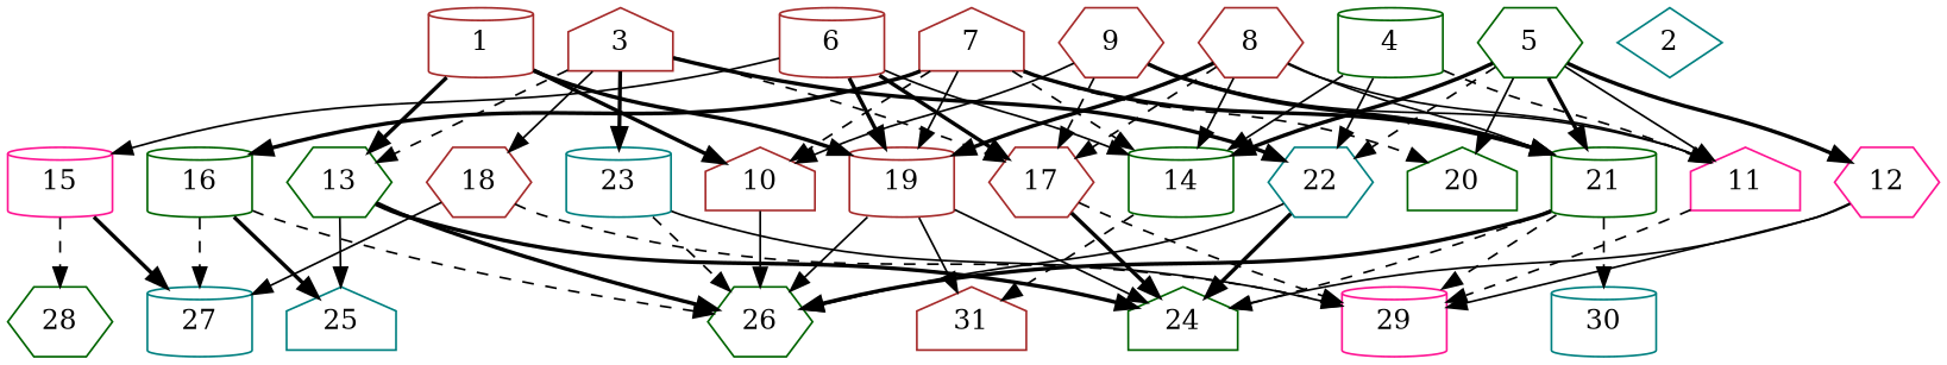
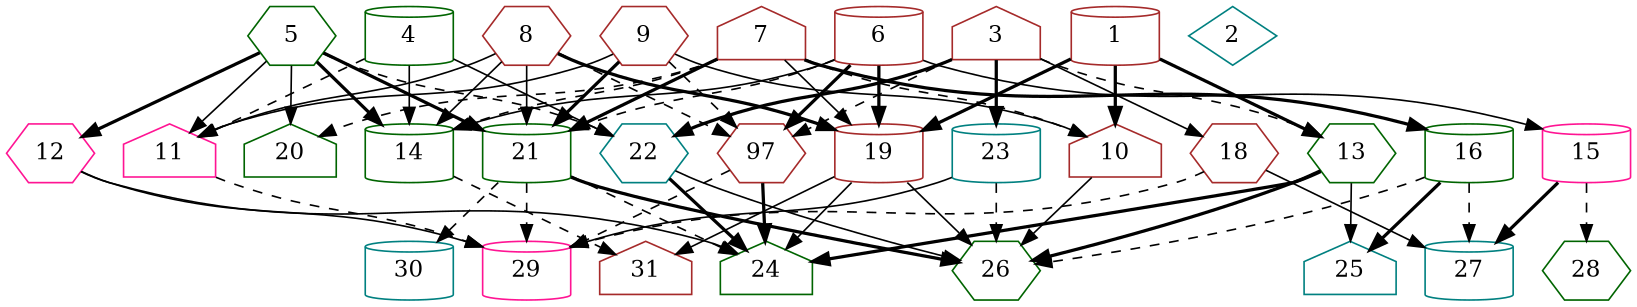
  digraph {
    node [alpha=0.15 color=brown shape=cylinder]
    edge [style=solid]
    1 [alpha=0.14 expect_size=73502670286139424768]
    10 [alpha=0.13 expect_size=284259795387547648000 shape=house]
    13 [color=darkgreen expect_size=187561172696389648384 shape=hexagon]
    19 [alpha=0.05 expect_size=18077166693315548]
    26 [alpha=0.12 color=darkgreen expect_size=47202619186503280 shape=hexagon]
    24 [alpha=0.10 color=darkgreen expect_size=9284434055053443072 shape=house]
    25 [alpha=0.16 color=teal expect_size=233048933808370912 shape=house]
    31 [expect_size=1609739535468854016 shape=house]
    2 [alpha=0.06 color=teal expect_size=642145931033542912 shape=diamond]
    3 [alpha=0.00 expect_size=96625664963779756032 shape=house]
-   17 [alpha=0.18 expect_size=258621788452277504 shape=hexagon]
+   17 [alpha=0.18 expect_size=258621788452277504 shape=hexagon label=97]
    18 [alpha=0.01 expect_size=8136287049289179 shape=hexagon]
    22 [alpha=0.03 color=teal expect_size=14959486378502404 shape=hexagon]
    23 [alpha=0.10 color=teal expect_size=547734479207825145856]
    29 [alpha=0.07 color=deeppink expect_size=2333668931537351168]
    27 [alpha=0.13 color=teal expect_size=2907210044695252]
    4 [alpha=0.06 color=darkgreen expect_size=52401075233253880]
    11 [alpha=0.08 color=deeppink expect_size=621745848340862464 shape=house]
    14 [alpha=0.02 color=darkgreen expect_size=538324472520029952]
    5 [alpha=0.02 color=darkgreen expect_size=4107806825845653 shape=hexagon]
    12 [alpha=0.16 color=deeppink expect_size=287433883056603136000 shape=hexagon]
    20 [color=darkgreen expect_size=204532067092153376 shape=house]
    21 [alpha=0.20 color=darkgreen expect_size=1165854185503848704]
    30 [alpha=0.01 color=teal expect_size=4040948164224406]
    6 [alpha=0.05 expect_size=2332572968863395]
    15 [alpha=0.02 color=deeppink expect_size=5013780397981523]
    28 [alpha=0.00 color=darkgreen expect_size=819508202590490112 shape=hexagon]
    7 [alpha=0.09 expect_size=894261724812010323968 shape=house]
    16 [alpha=0.10 color=darkgreen expect_size=1389809051635820032]
    8 [alpha=0.14 expect_size=18770295853802560 shape=hexagon]
    9 [alpha=0.04 expect_size=250308157755431136 shape=hexagon]
    1 -> 10 [style=bold]
    1 -> 13 [style=bold]
    1 -> 19 [style=bold]
    10 -> 26
    13 -> 26 [style=bold]
    13 -> 24 [style=bold]
    13 -> 25
    19 -> 26
    19 -> 24
    19 -> 31
    3 -> 13 [style=dashed]
    3 -> 17 [style=dashed]
    3 -> 18
    3 -> 22 [style=bold]
    3 -> 23 [style=bold]
    17 -> 24 [style=bold]
    17 -> 29 [style=dashed]
    18 -> 29 [style=dashed]
    18 -> 27
    22 -> 26
    22 -> 24 [style=bold]
    23 -> 26 [style=dashed]
    23 -> 29
    4 -> 22
    4 -> 11 [style=dashed]
    4 -> 14
    11 -> 29 [style=dashed]
    14 -> 31 [style=dashed]
    5 -> 22 [style=dashed]
    5 -> 11
    5 -> 14 [style=bold]
    5 -> 12 [style=bold]
    5 -> 20
    5 -> 21 [style=bold]
    12 -> 24
    12 -> 29
    21 -> 26 [style=bold]
    21 -> 24 [style=dashed]
    21 -> 29 [style=dashed]
    21 -> 30 [style=dashed]
    6 -> 19 [style=bold]
    6 -> 17 [style=bold]
    6 -> 14
+   6 -> 21 [style=dashed]
    6 -> 15
    15 -> 27 [style=bold]
    15 -> 28 [style=dashed]
    7 -> 10 [style=dashed]
    7 -> 19
    7 -> 14 [style=dashed]
    7 -> 20 [style=dashed]
    7 -> 21 [style=bold]
    7 -> 16 [style=bold]
    16 -> 26 [style=dashed]
    16 -> 25 [style=bold]
    16 -> 27 [style=dashed]
    8 -> 19 [style=bold]
    8 -> 17 [style=dashed]
    8 -> 11
    8 -> 14
    8 -> 21
    9 -> 10
    9 -> 17 [style=dashed]
    9 -> 11
    9 -> 21 [style=bold]
  }
